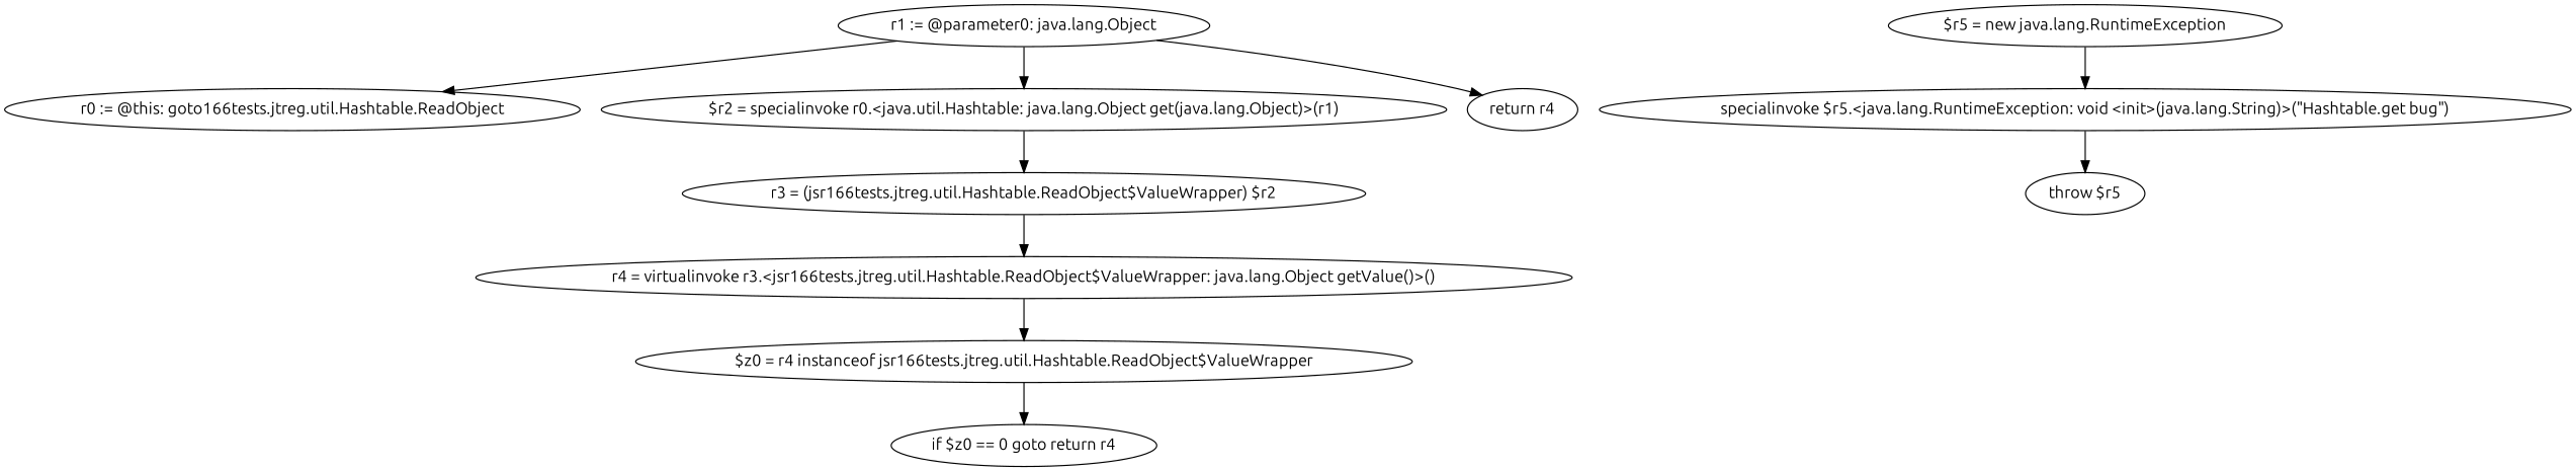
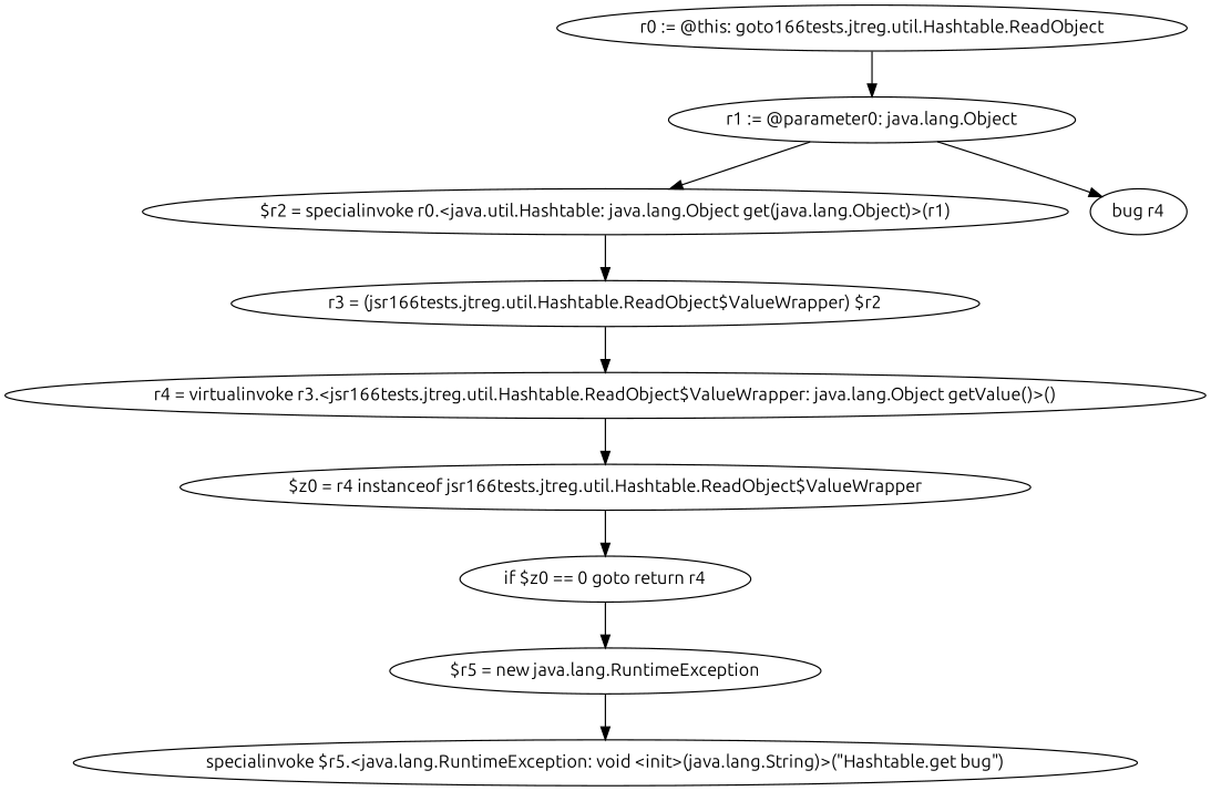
  digraph {
    fontname=Ubuntu
    node [fontname=Ubuntu]
    edge [fontname=Ubuntu]
    n1 [label="r0 := @this: goto166tests.jtreg.util.Hashtable.ReadObject"]
    "r1 := @parameter0: java.lang.Object"
    "$r2 = specialinvoke r0.<java.util.Hashtable: java.lang.Object get(java.lang.Object)>(r1)"
-   "return r4"
+   "return r4" [label="bug r4"]
    "r3 = (jsr166tests.jtreg.util.Hashtable.ReadObject$ValueWrapper) $r2"
    "r4 = virtualinvoke r3.<jsr166tests.jtreg.util.Hashtable.ReadObject$ValueWrapper: java.lang.Object getValue()>()"
    "$z0 = r4 instanceof jsr166tests.jtreg.util.Hashtable.ReadObject$ValueWrapper"
    "if $z0 == 0 goto return r4"
    "$r5 = new java.lang.RuntimeException"
    "specialinvoke $r5.<java.lang.RuntimeException: void <init>(java.lang.String)>(\"Hashtable.get bug\")"
-   "throw $r5"
-   "r1 := @parameter0: java.lang.Object" -> n1
+   n1 -> "r1 := @parameter0: java.lang.Object"
    "r1 := @parameter0: java.lang.Object" -> "$r2 = specialinvoke r0.<java.util.Hashtable: java.lang.Object get(java.lang.Object)>(r1)"
    "r1 := @parameter0: java.lang.Object" -> "return r4"
    "$r2 = specialinvoke r0.<java.util.Hashtable: java.lang.Object get(java.lang.Object)>(r1)" -> "r3 = (jsr166tests.jtreg.util.Hashtable.ReadObject$ValueWrapper) $r2"
    "r3 = (jsr166tests.jtreg.util.Hashtable.ReadObject$ValueWrapper) $r2" -> "r4 = virtualinvoke r3.<jsr166tests.jtreg.util.Hashtable.ReadObject$ValueWrapper: java.lang.Object getValue()>()"
    "r4 = virtualinvoke r3.<jsr166tests.jtreg.util.Hashtable.ReadObject$ValueWrapper: java.lang.Object getValue()>()" -> "$z0 = r4 instanceof jsr166tests.jtreg.util.Hashtable.ReadObject$ValueWrapper"
    "$z0 = r4 instanceof jsr166tests.jtreg.util.Hashtable.ReadObject$ValueWrapper" -> "if $z0 == 0 goto return r4"
+   "if $z0 == 0 goto return r4" -> "$r5 = new java.lang.RuntimeException"
    "$r5 = new java.lang.RuntimeException" -> "specialinvoke $r5.<java.lang.RuntimeException: void <init>(java.lang.String)>(\"Hashtable.get bug\")"
-   "specialinvoke $r5.<java.lang.RuntimeException: void <init>(java.lang.String)>(\"Hashtable.get bug\")" -> "throw $r5"
  }
